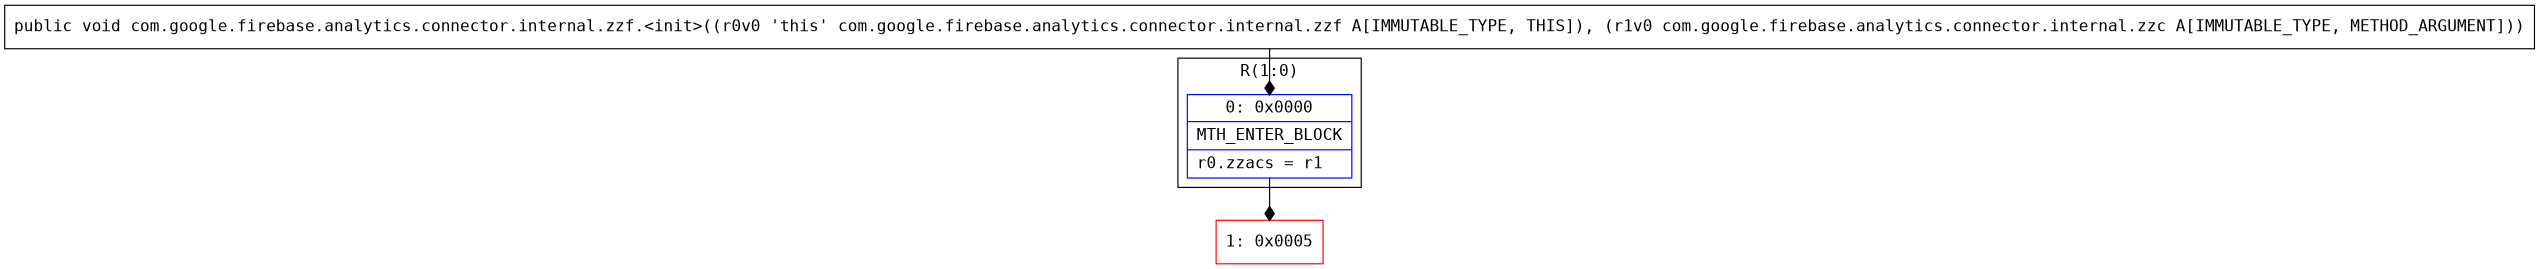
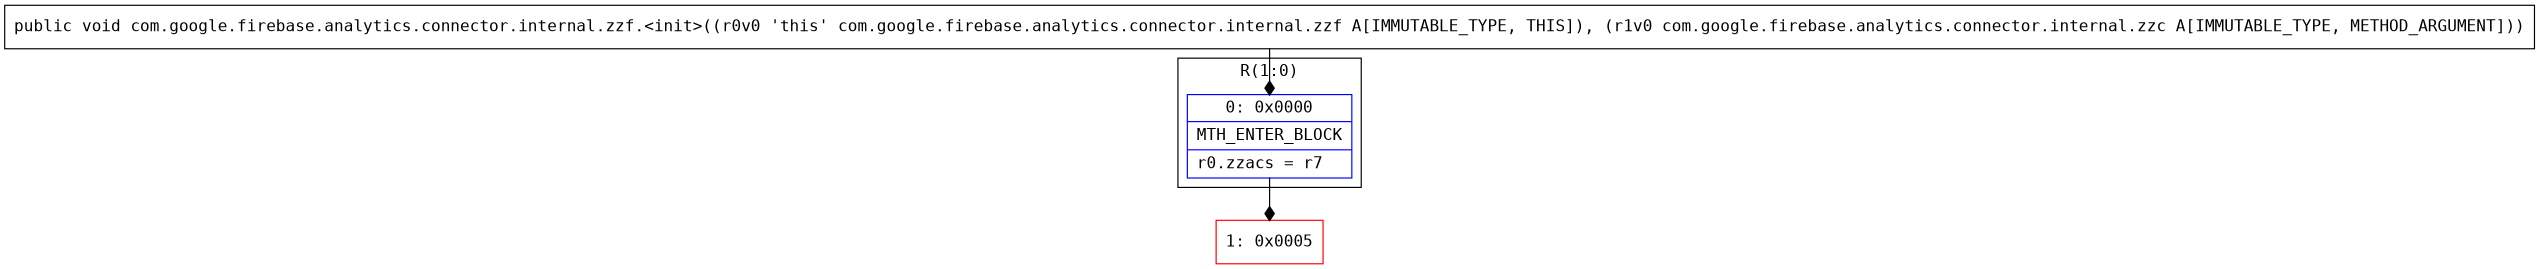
  digraph {
    fontname="DejaVu Sans Mono"
    node [shape=record fontname="DejaVu Sans Mono"]
    edge [arrowhead=diamond fontname="DejaVu Sans Mono"]
-   n1 [color=blue label="{0\:\ 0x0000|MTH_ENTER_BLOCK\l|r0.zzacs = r1\l}"]
+   n1 [color=blue label="{0\:\ 0x0000|MTH_ENTER_BLOCK\l|r0.zzacs = r7\l}"]
    n2 [color=red label="{1\:\ 0x0005}"]
    n3 [label="{public void com.google.firebase.analytics.connector.internal.zzf.\<init\>((r0v0 'this' com.google.firebase.analytics.connector.internal.zzf A[IMMUTABLE_TYPE, THIS]), (r1v0 com.google.firebase.analytics.connector.internal.zzc A[IMMUTABLE_TYPE, METHOD_ARGUMENT])) }"]
    subgraph cluster_1 {
      label="R(1:0)"
      n1
    }
    n1 -> n2
    n3 -> n1
  }
